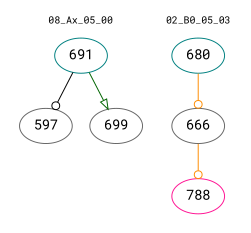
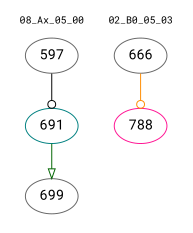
  digraph {
    fontname="Roboto Mono"
    node [color=gray40 fontname="Roboto Mono"]
    edge [arrowhead=odot color=darkorange fontname="Roboto Mono"]
    n1 [label=597]
    n2 [color=teal label=691]
    n3 [label=699]
-   n4 [color=teal label=680]
    n5 [label=666]
    n6 [color=deeppink label=788]
    subgraph cluster_1 {
      color=white
      fontsize=10
      label="08_Ax_05_00"
      n1
      n2
      n3
    }
    subgraph cluster_2 {
      color=white
      fontsize=10
      label="02_B0_05_03"
-     n4
      n5
      n6
    }
-   n2 -> n1 [color=black]
+   n1 -> n2 [color=black]
    n2 -> n3 [arrowhead=onormal color=darkgreen]
-   n4 -> n5
    n5 -> n6
  }
